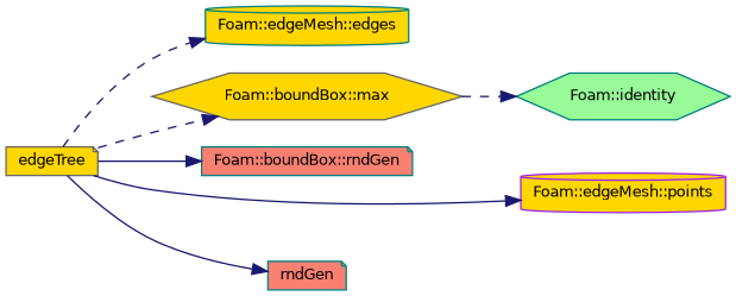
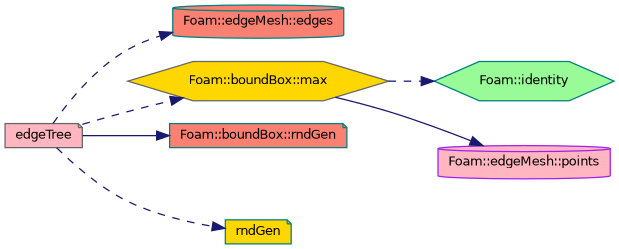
  digraph {
    rankdir=LR
    node [color=teal fillcolor=lightpink fontname=Helvetica fontsize=10 shape=note style=filled]
    edge [color=midnightblue fontname=Helvetica fontsize=10 labelfontname=Helvetica labelfontsize=10 style=dashed]
-   n1 [color=gray40 fillcolor=gold fontcolor=black height=0.2 label=edgeTree width=0.4]
-   n2 [fillcolor=gold height=0.2 label="Foam::edgeMesh::edges" shape=cylinder width=0.4]
+   n1 [color=gray40 fontcolor=black height=0.2 label=edgeTree width=0.4]
+   n2 [fillcolor=salmon height=0.2 label="Foam::edgeMesh::edges" shape=cylinder width=0.4]
    n3 [color=gray40 fillcolor=gold height=0.2 label="Foam::boundBox::max" shape=hexagon width=0.4]
    n4 [fillcolor=salmon height=0.2 label="Foam::boundBox::rndGen" width=0.4]
-   n5 [color=purple fillcolor=gold height=0.2 label="Foam::edgeMesh::points" shape=cylinder width=0.4]
-   n6 [fillcolor=salmon height=0.2 label=rndGen width=0.4]
+   n5 [color=purple height=0.2 label="Foam::edgeMesh::points" shape=cylinder width=0.4]
+   n6 [fillcolor=gold height=0.2 label=rndGen width=0.4]
    n7 [fillcolor=palegreen height=0.2 label="Foam::identity" shape=hexagon width=0.4]
    n1 -> n2
    n1 -> n3
    n1 -> n4 [style=solid]
-   n1 -> n5 [style=solid]
-   n1 -> n6 [style=solid]
+   n3 -> n5 [style=solid]
+   n1 -> n6
    n3 -> n7
  }
